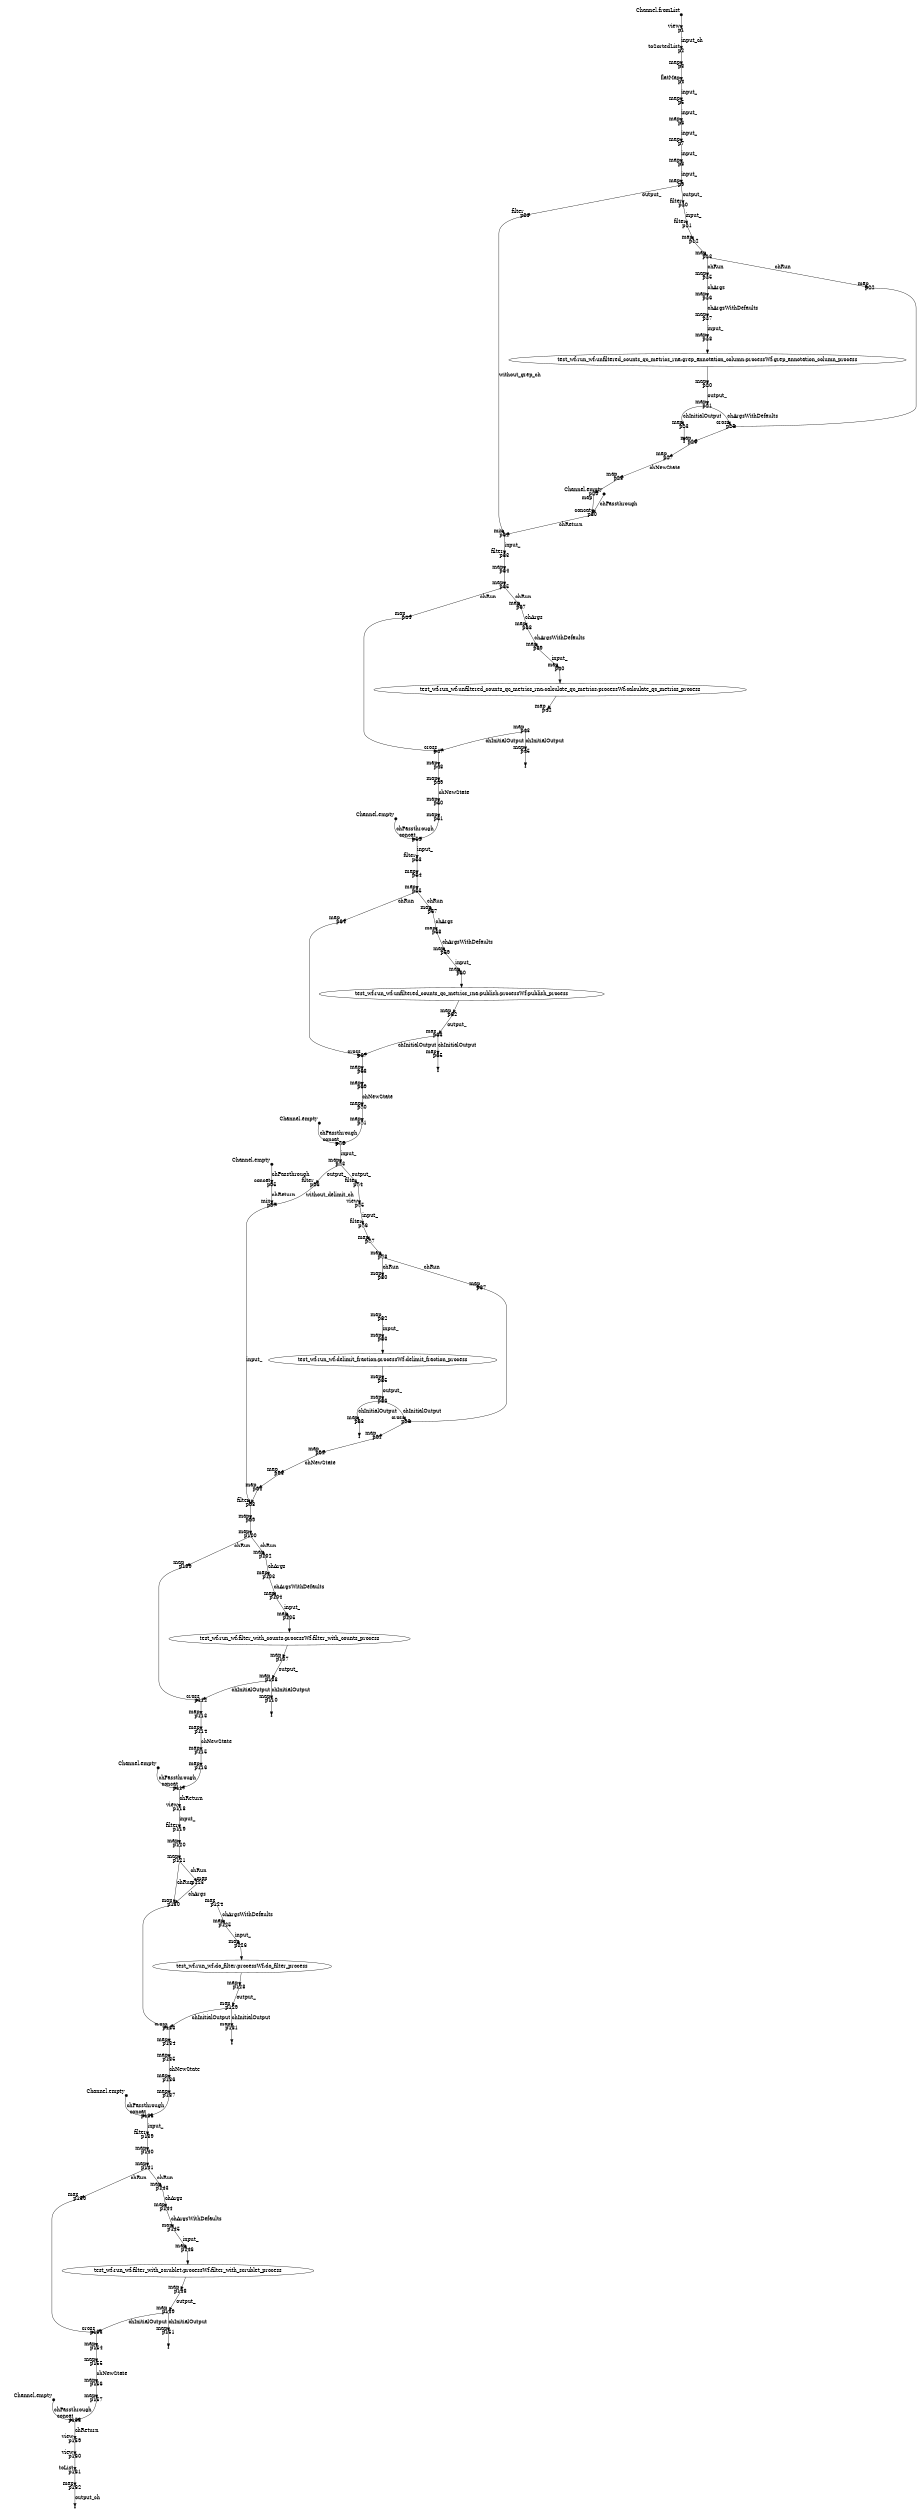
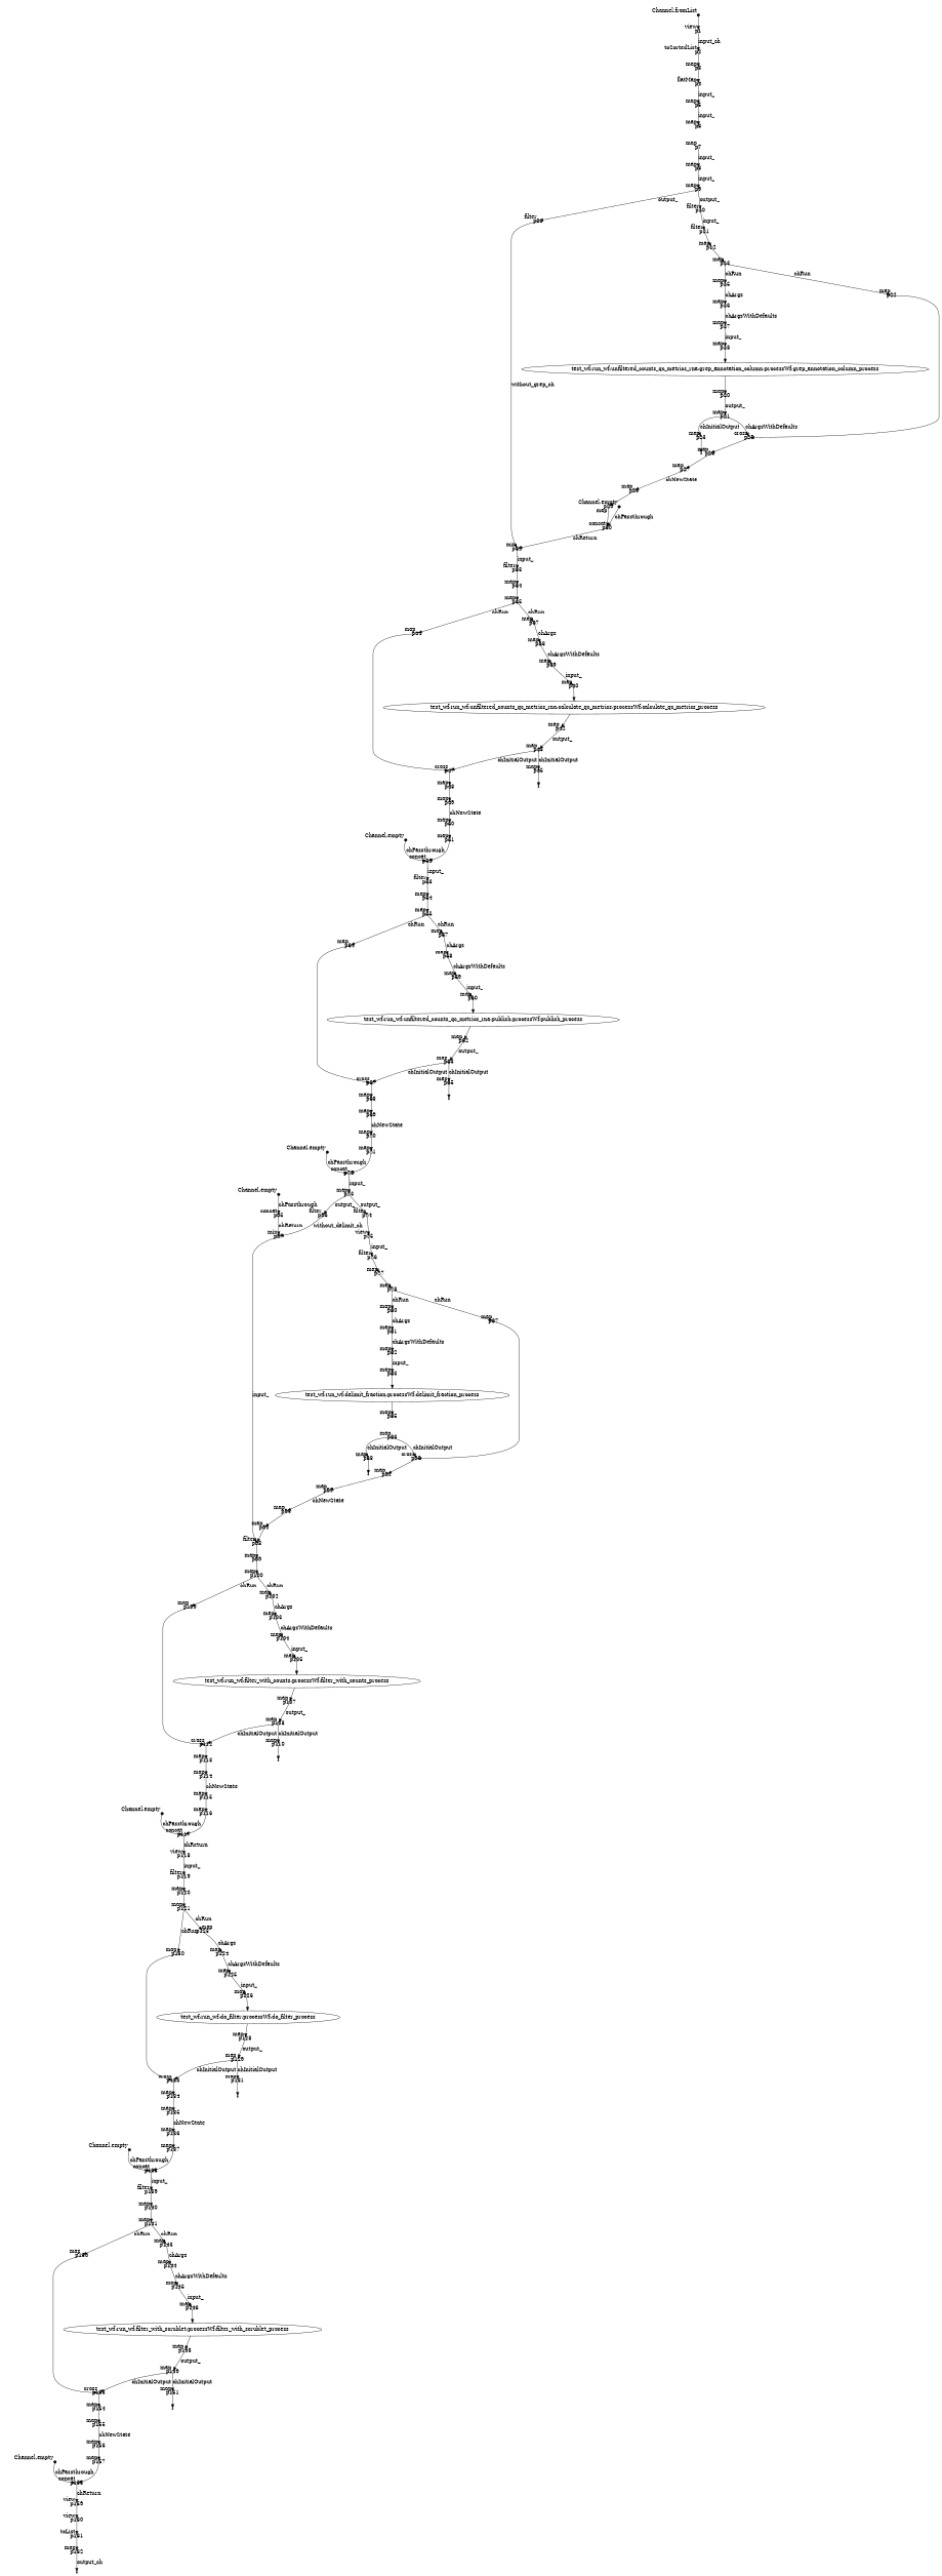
  digraph {
    node [fixedsize=true shape=circle xlabel=map]
    p0 [shape=point width=0.1 xlabel="Channel.fromList"]
    p1 [width=0.1 xlabel=view]
    p2 [width=0.1 xlabel=toSortedList]
    p3 [width=0.1]
    p4 [width=0.1 xlabel=flatMap]
    p5 [width=0.1]
    p6 [width=0.1]
    p7 [width=0.1]
    p8 [width=0.1]
    p9 [width=0.1]
    p10 [width=0.1 xlabel=filter]
    p31 [width=0.1 xlabel=filter]
    p11 [width=0.1 xlabel=filter]
    p32 [width=0.1 xlabel=mix]
    p12 [width=0.1]
    p13 [width=0.1]
    p15 [width=0.1]
    p22 [width=0.1]
    p16 [width=0.1]
    p25 [width=0.1 xlabel=cross]
    p17 [width=0.1]
    p14 [shape=point width=0.1 xlabel="Channel.empty"]
    p30 [width=0.1 xlabel=concat]
    p33 [width=0.1 xlabel=filter]
    p18 [width=0.1]
    n26 [label="test_wf:run_wf:unfiltered_counts_qc_metrics_rna:grep_annotation_column:processWf:grep_annotation_column_process" fixedsize="" shape="" xlabel=""]
    p20 [width=0.1]
    p21 [width=0.1]
    p23 [width=0.1]
    p24 [shape=point fixedsize="" xlabel=""]
    p26 [width=0.1]
    p27 [width=0.1]
    p28 [width=0.1]
    p29 [width=0.1]
    p34 [width=0.1]
    p35 [width=0.1]
    p37 [width=0.1]
    p44 [width=0.1]
    p38 [width=0.1]
    p47 [width=0.1 xlabel=cross]
    p39 [width=0.1]
    p36 [shape=point width=0.1 xlabel="Channel.empty"]
    p52 [width=0.1 xlabel=concat]
    p53 [width=0.1 xlabel=filter]
    p54 [width=0.1]
    p40 [width=0.1]
    n47 [label="test_wf:run_wf:unfiltered_counts_qc_metrics_rna:calculate_qc_metrics:processWf:calculate_qc_metrics_process" fixedsize="" shape="" xlabel=""]
    p42 [width=0.1]
    p43 [width=0.1]
    p45 [width=0.1]
    p46 [shape=point fixedsize="" xlabel=""]
    p48 [width=0.1]
    p49 [width=0.1]
    p50 [width=0.1]
    p51 [width=0.1]
    p55 [width=0.1]
    p57 [width=0.1]
    p64 [width=0.1]
    p58 [width=0.1]
    p67 [width=0.1 xlabel=cross]
    p59 [width=0.1]
    p56 [shape=point width=0.1 xlabel="Channel.empty"]
    p72 [width=0.1 xlabel=concat]
    p73 [width=0.1]
    p74 [width=0.1 xlabel=filter]
    p96 [width=0.1 xlabel=filter]
    p60 [width=0.1]
    n68 [label="test_wf:run_wf:unfiltered_counts_qc_metrics_rna:publish:processWf:publish_process" fixedsize="" shape="" xlabel=""]
    p62 [width=0.1]
    p63 [width=0.1]
    p65 [width=0.1]
    p66 [shape=point fixedsize="" xlabel=""]
    p68 [width=0.1]
    p69 [width=0.1]
    p70 [width=0.1]
    p71 [width=0.1]
    p75 [width=0.1 xlabel=view]
    p97 [width=0.1 xlabel=mix]
    p76 [width=0.1 xlabel=filter]
    p77 [width=0.1]
    p78 [width=0.1]
    p80 [width=0.1]
    p87 [width=0.1]
+   p81 [width=0.1]
    p90 [width=0.1 xlabel=cross]
    p82 [width=0.1]
    p79 [shape=point width=0.1 xlabel="Channel.empty"]
    p95 [width=0.1 xlabel=concat]
    p98 [width=0.1 xlabel=filter]
    p83 [width=0.1]
    n91 [label="test_wf:run_wf:delimit_fraction:processWf:delimit_fraction_process" fixedsize="" shape="" xlabel=""]
    p85 [width=0.1]
    p86 [width=0.1]
    p88 [width=0.1]
    p89 [shape=point fixedsize="" xlabel=""]
    p91 [width=0.1]
    p92 [width=0.1]
    p93 [width=0.1]
    p94 [width=0.1]
    p99 [width=0.1]
    p100 [width=0.1]
    p102 [width=0.1]
    p109 [width=0.1]
    p103 [width=0.1]
    p112 [width=0.1 xlabel=cross]
    p104 [width=0.1]
    p101 [shape=point width=0.1 xlabel="Channel.empty"]
    p117 [width=0.1 xlabel=concat]
    p118 [width=0.1 xlabel=view]
    p119 [width=0.1 xlabel=filter]
    p105 [width=0.1]
    n112 [label="test_wf:run_wf:filter_with_counts:processWf:filter_with_counts_process" fixedsize="" shape="" xlabel=""]
    p107 [width=0.1]
    p108 [width=0.1]
    p110 [width=0.1]
    p111 [shape=point fixedsize="" xlabel=""]
    p113 [width=0.1]
    p114 [width=0.1]
    p115 [width=0.1]
    p116 [width=0.1]
    p120 [width=0.1]
    p121 [width=0.1]
    p123 [width=0.1]
    p130 [width=0.1]
    p124 [width=0.1]
    p133 [width=0.1 xlabel=cross]
    p125 [width=0.1]
    p122 [shape=point width=0.1 xlabel="Channel.empty"]
    p138 [width=0.1 xlabel=concat]
    p139 [width=0.1 xlabel=filter]
    p140 [width=0.1]
    p126 [width=0.1]
    n133 [label="test_wf:run_wf:do_filter:processWf:do_filter_process" fixedsize="" shape="" xlabel=""]
    p128 [width=0.1]
    p129 [width=0.1]
    p131 [width=0.1]
    p132 [shape=point fixedsize="" xlabel=""]
    p134 [width=0.1]
    p135 [width=0.1]
    p136 [width=0.1]
    p137 [width=0.1]
    p141 [width=0.1]
    p143 [width=0.1]
    p150 [width=0.1]
    p144 [width=0.1]
    p153 [width=0.1 xlabel=cross]
    p145 [width=0.1]
    p142 [shape=point width=0.1 xlabel="Channel.empty"]
    p158 [width=0.1 xlabel=concat]
    p159 [width=0.1 xlabel=view]
    p160 [width=0.1 xlabel=view]
    p146 [width=0.1]
    n153 [label="test_wf:run_wf:filter_with_scrublet:processWf:filter_with_scrublet_process" fixedsize="" shape="" xlabel=""]
    p148 [width=0.1]
    p149 [width=0.1]
    p151 [width=0.1]
    p152 [shape=point fixedsize="" xlabel=""]
    p154 [width=0.1]
    p155 [width=0.1]
    p156 [width=0.1]
    p157 [width=0.1]
    p161 [width=0.1 xlabel=toList]
    p162 [width=0.1]
    p163 [shape=point fixedsize="" xlabel=""]
    p0 -> p1
    p1 -> p2 [label=input_ch]
    p2 -> p3
    p3 -> p4
    p4 -> p5 [label=input_]
    p5 -> p6 [label=input_]
-   p6 -> p7 [label=input_]
    p7 -> p8 [label=input_]
    p8 -> p9 [label=input_]
    p9 -> p10 [label=output_]
    p9 -> p31 [label=output_]
    p10 -> p11 [label=input_]
    p31 -> p32 [label=without_grep_ch]
    p11 -> p12
    p32 -> p33 [label=input_]
    p12 -> p13
    p13 -> p15 [label=chRun]
    p13 -> p22 [label=chRun]
    p15 -> p16 [label=chArgs]
    p22 -> p25
    p16 -> p17 [label=chArgsWithDefaults]
    p25 -> p26
    p17 -> p18 [label=input_]
    p14 -> p30 [label=chPassthrough]
    p30 -> p32 [label=chReturn]
    p33 -> p34
    p18 -> n26
    n26 -> p20
    p20 -> p21 [label=output_]
    p21 -> p25 [label=chArgsWithDefaults]
    p21 -> p23 [label=chInitialOutput]
    p23 -> p24
    p26 -> p27
    p27 -> p28 [label=chNewState]
    p28 -> p29
    p29 -> p30
    p34 -> p35
    p35 -> p37 [label=chRun]
    p35 -> p44 [label=chRun]
    p37 -> p38 [label=chArgs]
    p44 -> p47
    p38 -> p39 [label=chArgsWithDefaults]
    p47 -> p48
    p39 -> p40 [label=input_]
    p36 -> p52 [label=chPassthrough]
    p52 -> p53 [label=input_]
    p53 -> p54
    p54 -> p55
    p40 -> n47
    n47 -> p42
+   p42 -> p43 [label=output_]
    p43 -> p47 [label=chInitialOutput]
    p43 -> p45 [label=chInitialOutput]
    p45 -> p46
    p48 -> p49
    p49 -> p50 [label=chNewState]
    p50 -> p51
    p51 -> p52
    p55 -> p57 [label=chRun]
    p55 -> p64 [label=chRun]
    p57 -> p58 [label=chArgs]
    p64 -> p67
    p58 -> p59 [label=chArgsWithDefaults]
    p67 -> p68
    p59 -> p60 [label=input_]
    p56 -> p72 [label=chPassthrough]
    p72 -> p73 [label=input_]
    p73 -> p74 [label=output_]
    p73 -> p96 [label=output_]
    p74 -> p75
    p96 -> p97 [label=without_delimit_ch]
    p60 -> n68
    n68 -> p62
    p62 -> p63 [label=output_]
    p63 -> p67 [label=chInitialOutput]
    p63 -> p65 [label=chInitialOutput]
    p65 -> p66
    p68 -> p69
    p69 -> p70 [label=chNewState]
    p70 -> p71
    p71 -> p72
    p75 -> p76 [label=input_]
    p97 -> p98 [label=input_]
    p76 -> p77
    p77 -> p78
    p78 -> p80 [label=chRun]
    p78 -> p87 [label=chRun]
+   p80 -> p81 [label=chArgs]
    p87 -> p90
+   p81 -> p82 [label=chArgsWithDefaults]
    p90 -> p91
    p82 -> p83 [label=input_]
    p79 -> p95 [label=chPassthrough]
    p95 -> p97 [label=chReturn]
    p98 -> p99
    p83 -> n91
    n91 -> p85
-   p85 -> p86 [label=output_]
    p86 -> p90 [label=chInitialOutput]
    p86 -> p88 [label=chInitialOutput]
    p88 -> p89
    p91 -> p92
    p92 -> p93 [label=chNewState]
    p93 -> p94
    p94 -> p98
    p99 -> p100
    p100 -> p102 [label=chRun]
    p100 -> p109 [label=chRun]
    p102 -> p103 [label=chArgs]
    p109 -> p112
    p103 -> p104 [label=chArgsWithDefaults]
    p112 -> p113
    p104 -> p105 [label=input_]
    p101 -> p117 [label=chPassthrough]
    p117 -> p118 [label=chReturn]
    p118 -> p119 [label=input_]
    p119 -> p120
    p105 -> n112
    n112 -> p107
    p107 -> p108 [label=output_]
    p108 -> p112 [label=chInitialOutput]
    p108 -> p110 [label=chInitialOutput]
    p110 -> p111
    p113 -> p114
    p114 -> p115 [label=chNewState]
    p115 -> p116
    p116 -> p117
    p120 -> p121
    p121 -> p123 [label=chRun]
    p121 -> p130 [label=chRun]
-   p123 -> p130 [label=chArgs]
+   p123 -> p124 [label=chArgs]
    p130 -> p133
    p124 -> p125 [label=chArgsWithDefaults]
    p133 -> p134
    p125 -> p126 [label=input_]
    p122 -> p138 [label=chPassthrough]
    p138 -> p139 [label=input_]
    p139 -> p140
    p140 -> p141
    p126 -> n133
    n133 -> p128
    p128 -> p129 [label=output_]
    p129 -> p133 [label=chInitialOutput]
    p129 -> p131 [label=chInitialOutput]
    p131 -> p132
    p134 -> p135
    p135 -> p136 [label=chNewState]
    p136 -> p137
    p137 -> p138
    p141 -> p143 [label=chRun]
    p141 -> p150 [label=chRun]
    p143 -> p144 [label=chArgs]
    p150 -> p153
    p144 -> p145 [label=chArgsWithDefaults]
    p153 -> p154
    p145 -> p146 [label=input_]
    p142 -> p158 [label=chPassthrough]
    p158 -> p159 [label=chReturn]
    p159 -> p160
    p160 -> p161
    p146 -> n153
    n153 -> p148
    p148 -> p149 [label=output_]
    p149 -> p153 [label=chInitialOutput]
    p149 -> p151 [label=chInitialOutput]
    p151 -> p152
    p154 -> p155
    p155 -> p156 [label=chNewState]
    p156 -> p157
    p157 -> p158
    p161 -> p162
    p162 -> p163 [label=output_ch]
  }
